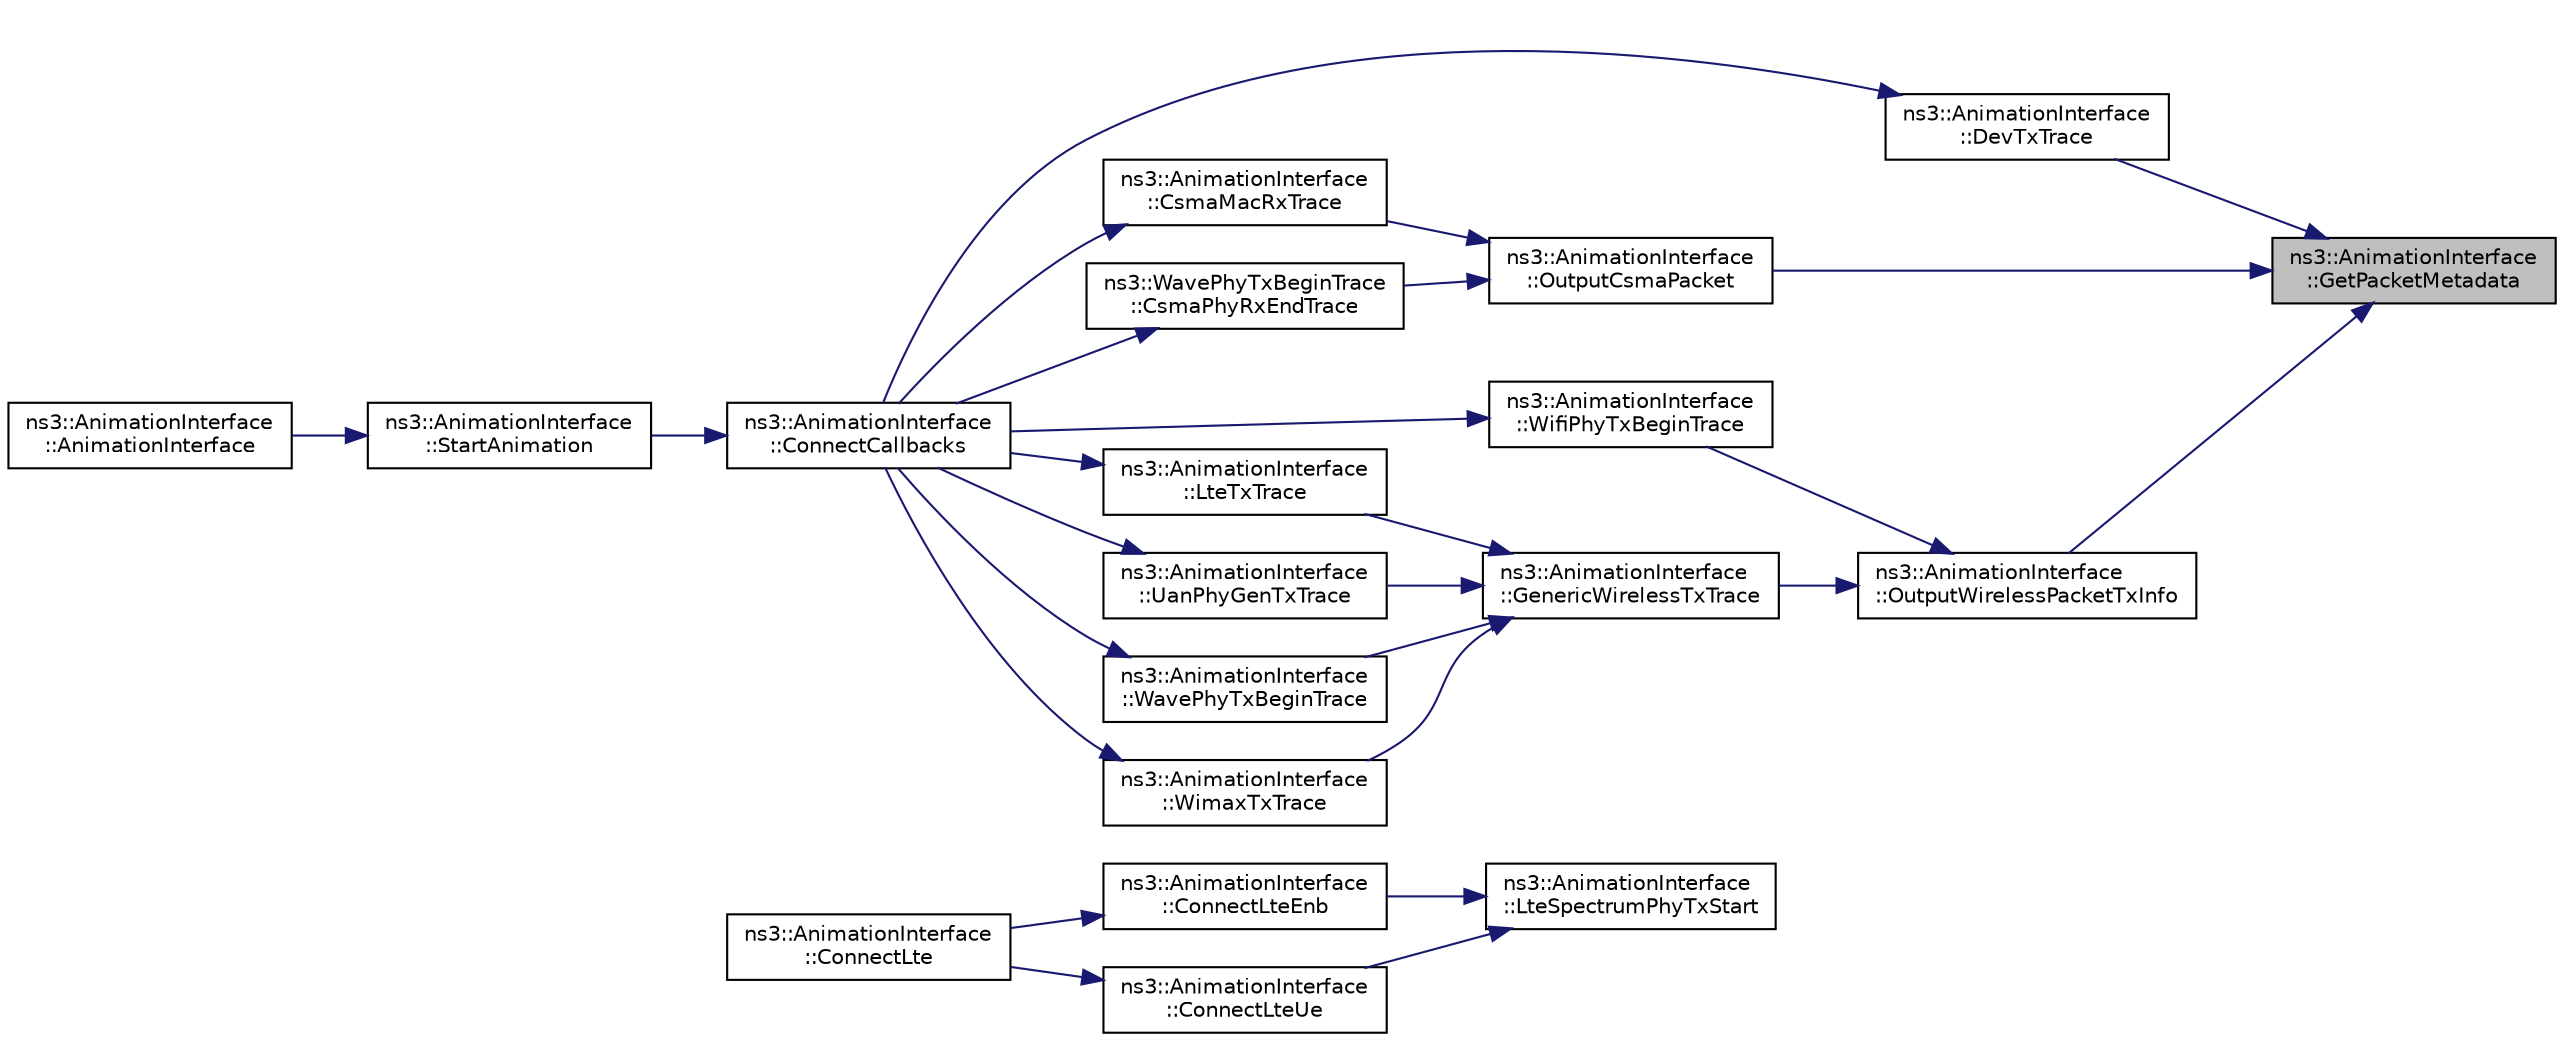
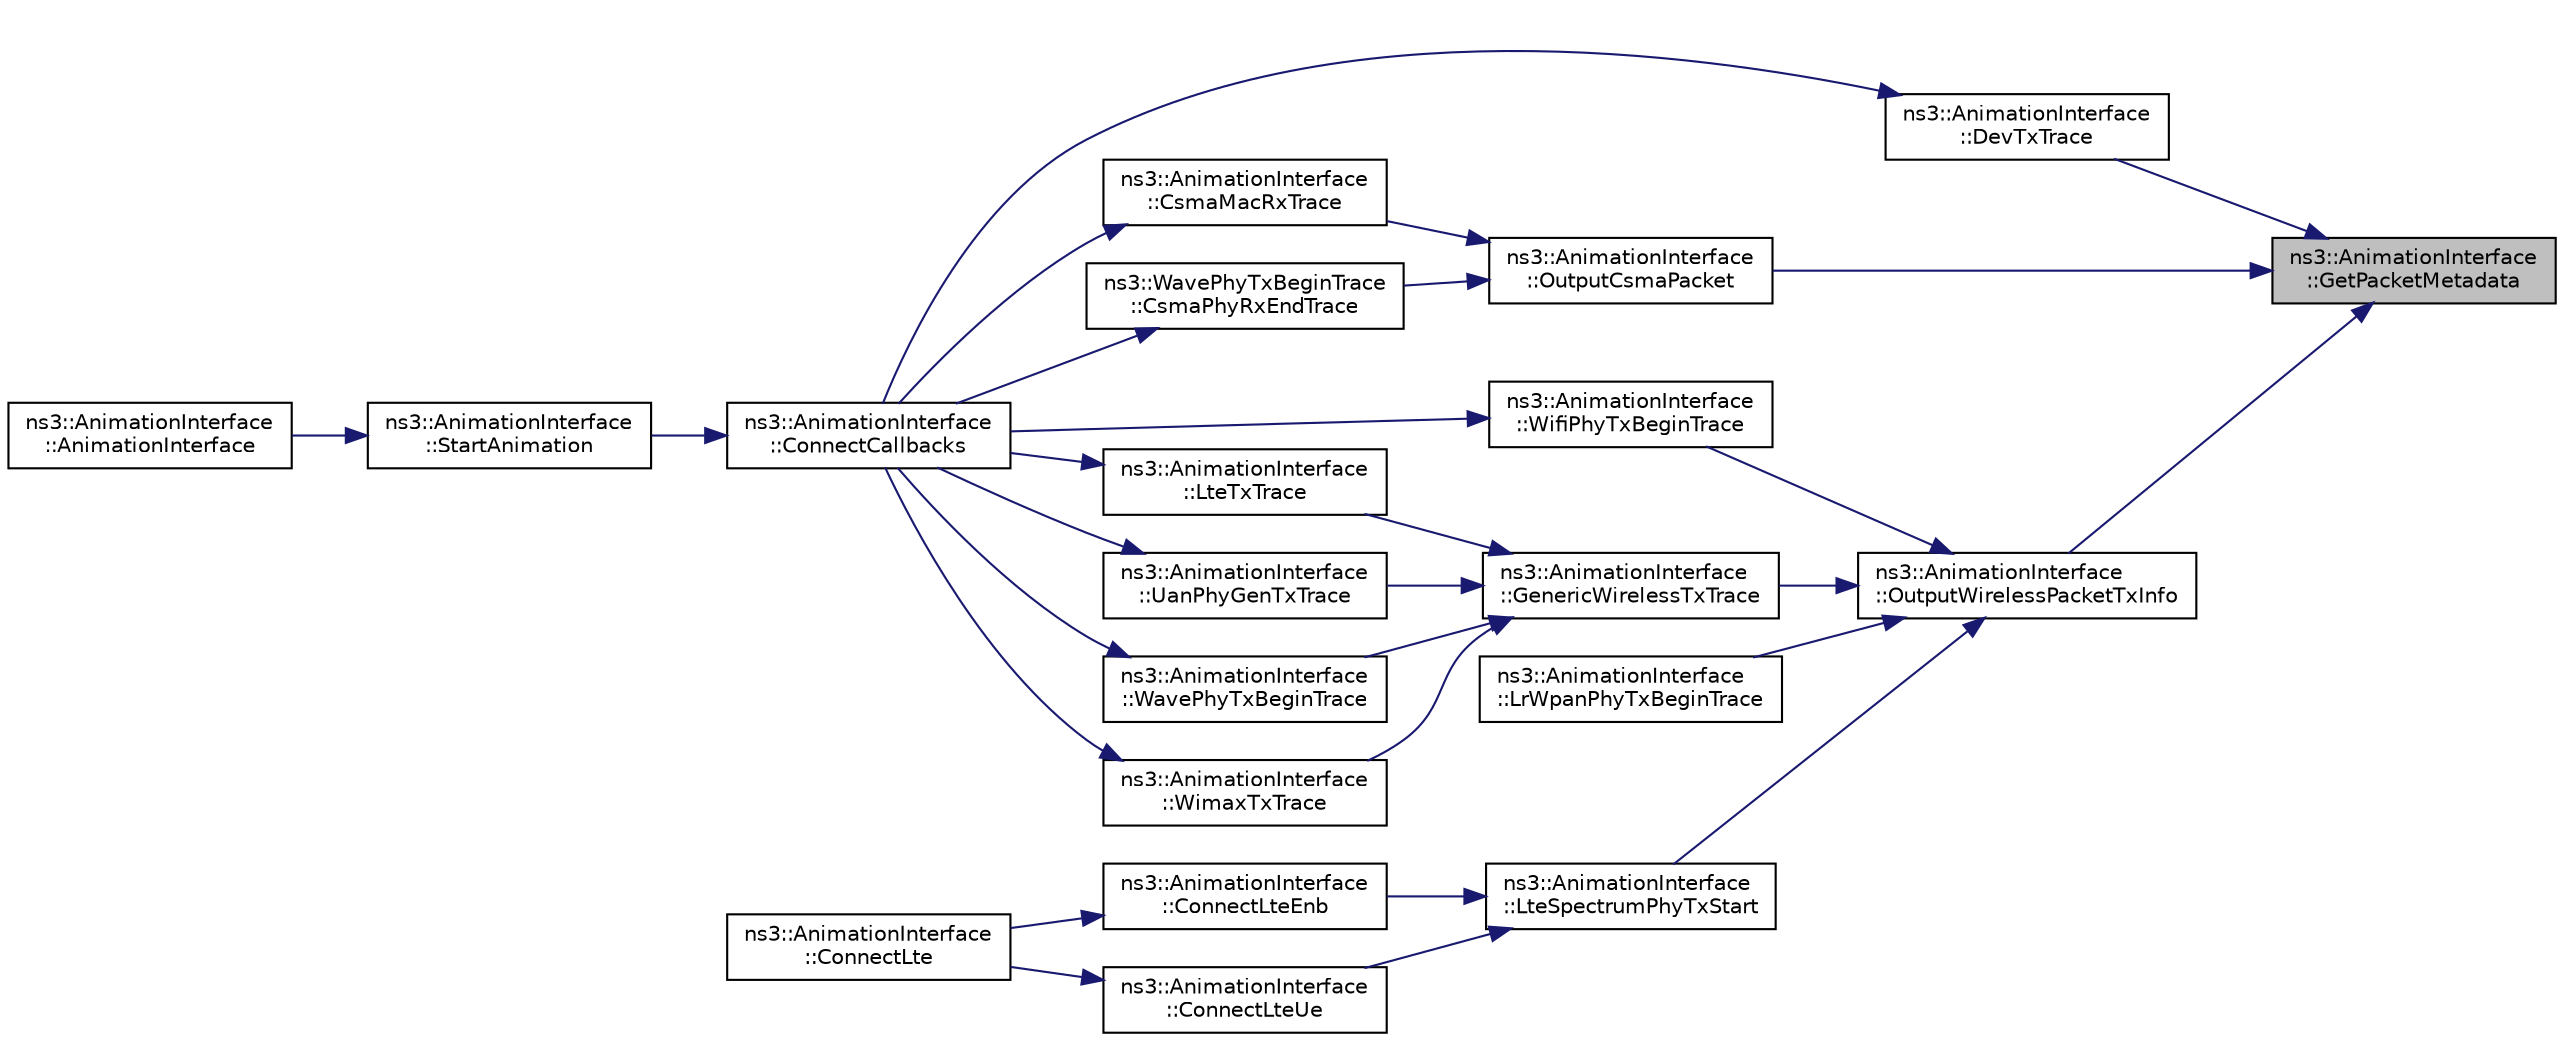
  digraph {
    rankdir=RL
    node [color=black fillcolor=white fontname=Helvetica fontsize=10 shape=record style=filled]
    edge [color=midnightblue dir=back fontname=Helvetica fontsize=10 labelfontname=Helvetica labelfontsize=10 style=solid]
    n1 [fillcolor=grey75 fontcolor=black height=0.2 label="ns3::AnimationInterface\l::GetPacketMetadata" width=0.4]
    n2 [height=0.2 label="ns3::AnimationInterface\l::DevTxTrace" width=0.4]
    n3 [height=0.2 label="ns3::AnimationInterface\l::OutputCsmaPacket" width=0.4]
    n4 [height=0.2 label="ns3::AnimationInterface\l::OutputWirelessPacketTxInfo" width=0.4]
    n5 [height=0.2 label="ns3::AnimationInterface\l::ConnectCallbacks" width=0.4]
    n6 [height=0.2 label="ns3::AnimationInterface\l::CsmaMacRxTrace" width=0.4]
    n7 [height=0.2 label="ns3::WavePhyTxBeginTrace\l::CsmaPhyRxEndTrace" width=0.4]
    n8 [height=0.2 label="ns3::AnimationInterface\l::GenericWirelessTxTrace" width=0.4]
+   n9 [height=0.2 label="ns3::AnimationInterface\l::LrWpanPhyTxBeginTrace" width=0.4]
    n10 [height=0.2 label="ns3::AnimationInterface\l::LteSpectrumPhyTxStart" width=0.4]
    n11 [height=0.2 label="ns3::AnimationInterface\l::WifiPhyTxBeginTrace" width=0.4]
    n12 [height=0.2 label="ns3::AnimationInterface\l::StartAnimation" width=0.4]
    n13 [height=0.2 label="ns3::AnimationInterface\l::AnimationInterface" width=0.4]
    n14 [height=0.2 label="ns3::AnimationInterface\l::LteTxTrace" width=0.4]
    n15 [height=0.2 label="ns3::AnimationInterface\l::UanPhyGenTxTrace" width=0.4]
    n16 [height=0.2 label="ns3::AnimationInterface\l::WavePhyTxBeginTrace" width=0.4]
    n17 [height=0.2 label="ns3::AnimationInterface\l::WimaxTxTrace" width=0.4]
    n18 [height=0.2 label="ns3::AnimationInterface\l::ConnectLteEnb" width=0.4]
    n19 [height=0.2 label="ns3::AnimationInterface\l::ConnectLteUe" width=0.4]
    n20 [height=0.2 label="ns3::AnimationInterface\l::ConnectLte" width=0.4]
    n1 -> n2
    n1 -> n3
    n1 -> n4
    n2 -> n5
    n3 -> n6
    n3 -> n7
    n4 -> n8
+   n4 -> n9
+   n4 -> n10
    n4 -> n11
    n5 -> n12
    n6 -> n5
    n7 -> n5
    n8 -> n14
    n8 -> n15
    n8 -> n16
    n8 -> n17
    n10 -> n18
    n10 -> n19
    n11 -> n5
    n12 -> n13
    n14 -> n5
    n15 -> n5
    n16 -> n5
    n17 -> n5
    n18 -> n20
    n19 -> n20
  }
